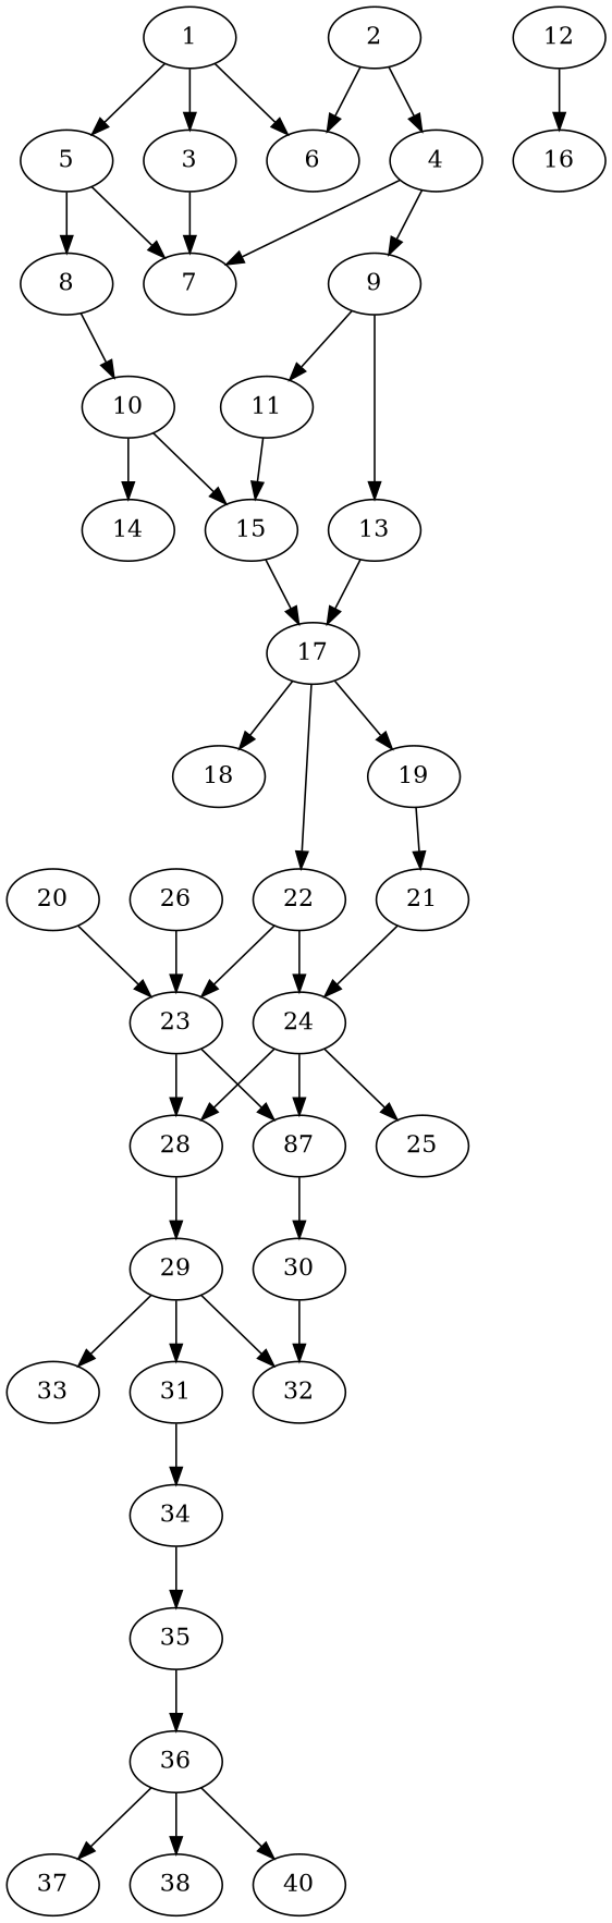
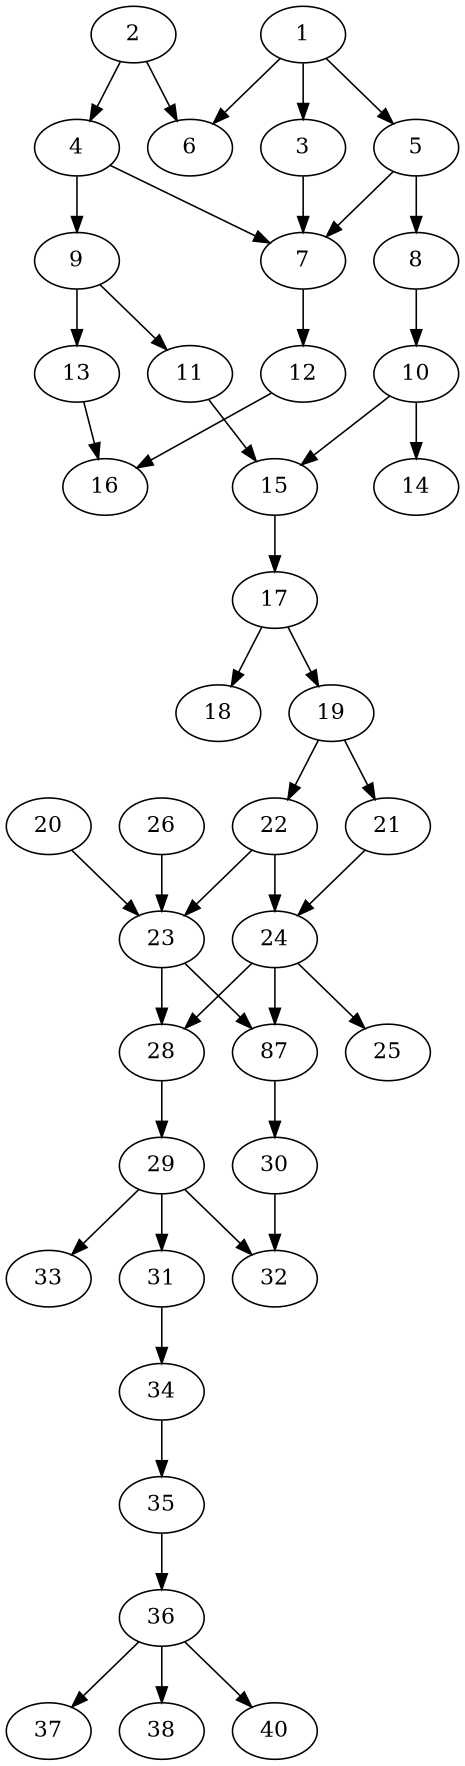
  digraph {
    node [alpha=0.16]
    1 [alpha=0.19 expect_size=15948800]
    3 [alpha=0.18 expect_size=31362048]
    5 [alpha=0.14 expect_size=39305216]
    6 [alpha=0.06 expect_size=7729152]
    7 [alpha=0.07 expect_size=50122752]
    8 [expect_size=11801600]
    12 [alpha=0.10 expect_size=51477504]
    10 [alpha=0.12 expect_size=12212224]
    2 [alpha=0.20 expect_size=39412736]
    4 [alpha=0.06 expect_size=28943360]
    9 [alpha=0.10 expect_size=7920640]
    11 [alpha=0.00 expect_size=6170624]
    13 [alpha=0.15 expect_size=50862080]
    16 [alpha=0.13 expect_size=47493120]
    15 [expect_size=13517824]
    14 [alpha=0.19 expect_size=46954496]
    17 [alpha=0.02 expect_size=14617600]
    18 [alpha=0.06 expect_size=31754240]
    19 [expect_size=21889024]
    21 [alpha=0.02 expect_size=28204032]
    22 [alpha=0.12 expect_size=28811264]
    20 [alpha=0.07 expect_size=46076928]
    23 [alpha=0.13 expect_size=6069248]
    24 [alpha=0.03 expect_size=40410112]
    n25 [alpha=0.01 expect_size=13057024 label=87]
    28 [alpha=0.09 expect_size=18069504]
    25 [alpha=0.09 expect_size=37616640]
    26 [alpha=0.15 expect_size=28805120]
    30 [alpha=0.10 expect_size=22074368]
    29 [alpha=0.18 expect_size=31539200]
    32 [alpha=0.15 expect_size=42643456]
    31 [alpha=0.03 expect_size=37936128]
    33 [alpha=0.07 expect_size=23181312]
    34 [expect_size=5668864]
    35 [alpha=0.09 expect_size=13807616]
    36 [alpha=0.19 expect_size=34475008]
    37 [alpha=0.14 expect_size=22970368]
    38 [alpha=0.20 expect_size=24176640]
    40 [alpha=0.03 expect_size=39890944]
    1 -> 3
    1 -> 5
    1 -> 6
    3 -> 7
    5 -> 7
    5 -> 8
+   7 -> 12
    8 -> 10
    12 -> 16
    10 -> 15
    10 -> 14
    2 -> 6
    2 -> 4
    4 -> 7
    4 -> 9
    9 -> 11
    9 -> 13
    11 -> 15
-   13 -> 17
+   13 -> 16
    15 -> 17
    17 -> 18
    17 -> 19
    19 -> 21
-   17 -> 22
+   19 -> 22
    21 -> 24
    22 -> 23
    22 -> 24
    20 -> 23
    23 -> n25
    23 -> 28
    24 -> n25
    24 -> 28
    24 -> 25
    n25 -> 30
    28 -> 29
    26 -> 23
    30 -> 32
    29 -> 32
    29 -> 31
    29 -> 33
    31 -> 34
    34 -> 35
    35 -> 36
    36 -> 37
    36 -> 38
    36 -> 40
  }
